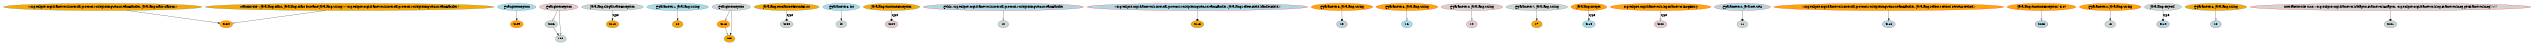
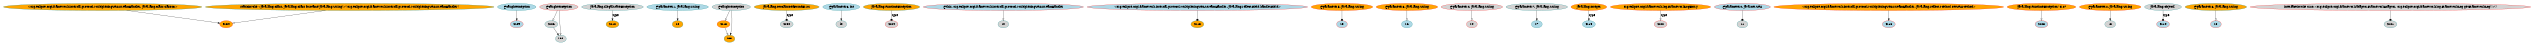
  digraph {
    node [color=teal fillcolor=orange style=filled]
    edge [arrowhead=normal]
    n1 [label="<org.eclipse.osgi.framework.internal.protocol.MultiplexingURLStreamHandler: java.lang.Class class$3>"]
    n2 [color=red label="$r34"]
    n3 [fillcolor=lightblue label="@caughtexception"]
-   n4 [color=red label="$r29"]
+   n4 [color=red fillcolor=lightblue label="$r29"]
    n5 [color=red fillcolor=lightgrey label="@caughtexception"]
    n6 [fillcolor=lightgrey label="$r26"]
    n7 [fillcolor=lightgrey label=r32]
    n8 [fillcolor=lightgrey label="java.lang.IllegalStateException"]
    n9 [label="$r12"]
    n10 [label="staticinvoke <java.lang.Class: java.lang.Class forName(java.lang.String)>('org.eclipse.osgi.framework.internal.protocol.MultiplexingURLStreamHandler')"]
    n11 [fillcolor=lightblue label="@parameter1: java.lang.String"]
    n12 [label=r2]
    n13 [fillcolor=lightgrey label="@caughtexception"]
    n14 [color=red label="$r18"]
    n15 [label=r33]
    n16 [label="java.lang.NoClassDefFoundError"]
    n17 [fillcolor=lightgrey label="$r30"]
    n18 [fillcolor=lightblue label="@parameter3: int"]
    n19 [fillcolor=lightgrey label=i0]
    n20 [label="java.lang.RuntimeException"]
    n21 [color=red fillcolor=lightgrey label="$r24"]
    n22 [color=red fillcolor=lightblue label="@this: org.eclipse.osgi.framework.internal.protocol.MultiplexingURLStreamHandler"]
    n23 [fillcolor=lightgrey label=r0]
    n24 [color=red fillcolor=lightblue label="<org.eclipse.osgi.framework.internal.protocol.MultiplexingURLStreamHandler: java.lang.reflect.Field handlerField>"]
    n25 [label="$r13"]
    n26 [color=red label="@parameter5: java.lang.String"]
    n27 [color=red fillcolor=lightblue label=r5]
    n28 [color=red label="@parameter6: java.lang.String"]
    n29 [fillcolor=lightblue label=r6]
    n30 [color=red fillcolor=lightgrey label="@parameter4: java.lang.String"]
    n31 [color=red fillcolor=lightgrey label=r4]
    n32 [fillcolor=lightgrey label="@parameter7: java.lang.String"]
-   n33 [label=r7]
+   n33 [fillcolor=lightblue label=r7]
    n34 [color=red label="java.lang.Integer"]
    n35 [fillcolor=lightblue label="$r15"]
    n36 [color=red label="org.eclipse.osgi.framework.log.FrameworkLogEntry"]
    n37 [color=red fillcolor=lightgrey label="$r22"]
    n38 [color=red fillcolor=lightblue label="@parameter0: java.net.URL"]
    n39 [fillcolor=lightgrey label=r1]
    n40 [color=red label="<org.eclipse.osgi.framework.internal.protocol.MultiplexingURLStreamHandler: java.lang.reflect.Method setURLMethod>"]
    n41 [color=red fillcolor=lightblue label="$r16"]
    n42 [color=red label="(java.lang.RuntimeException) $r27"]
    n43 [color=red fillcolor=lightblue label="$r28"]
    n44 [color=red label="@parameter2: java.lang.String"]
    n45 [fillcolor=lightgrey label=r3]
    n46 [fillcolor=lightgrey label="java.lang.Object[]"]
    n47 [color=red fillcolor=lightblue label="$r14"]
    n48 [label="@parameter8: java.lang.String"]
    n49 [color=red fillcolor=lightblue label=r8]
    n50 [color=red fillcolor=lightgrey label="interfaceinvoke $r20.<org.eclipse.osgi.framework.adaptor.FrameworkAdaptor: org.eclipse.osgi.framework.log.FrameworkLog getFrameworkLog()>()"]
    n51 [fillcolor=lightgrey label="$r21"]
    n1 -> n2
    n3 -> n4
    n5 -> n6 [arrowhead=onormal]
    n5 -> n7 [arrowhead=onormal]
    n6 -> n7
    n8 -> n9 [label=type]
    n10 -> n2 [arrowhead=onormal]
    n11 -> n12
    n13 -> n14 [arrowhead=onormal]
    n13 -> n15
    n14 -> n15 [arrowhead=onormal]
    n16 -> n17 [arrowhead=box label=type]
    n18 -> n19
    n20 -> n21 [arrowhead=box label=type]
    n22 -> n23 [arrowhead=onormal]
    n24 -> n25 [arrowhead=box]
    n26 -> n27 [arrowhead=box]
    n28 -> n29 [arrowhead=onormal]
    n30 -> n31 [arrowhead=onormal]
    n32 -> n33
    n34 -> n35 [label=type]
    n36 -> n37 [arrowhead=onormal label=type]
    n38 -> n39 [arrowhead=box]
    n40 -> n41
    n42 -> n43 [arrowhead=onormal]
    n44 -> n45
    n46 -> n47 [arrowhead=box label=type]
    n48 -> n49 [arrowhead=onormal]
    n50 -> n51 [arrowhead=box]
  }
